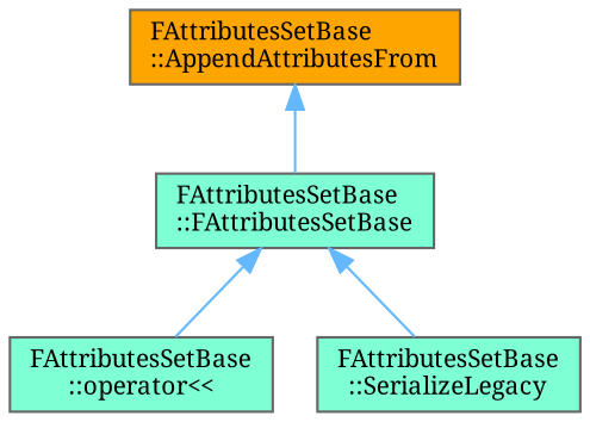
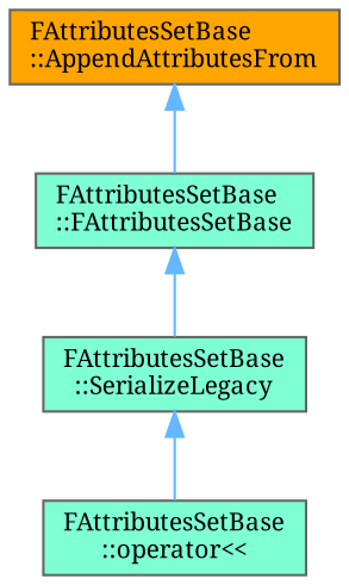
  digraph {
    fontname="Noto Serif"
    rankdir=TB
    node [color=grey40 fillcolor=aquamarine fontname="Noto Serif" fontsize=10 shape=box style=filled]
    edge [color=steelblue1 dir=back fontname="Noto Serif" fontsize=10 labelfontname=Helvetica labelfontsize=10 style=solid]
    n1 [color=gray40 fontcolor=black height=0.2 label="FAttributesSetBase\l::FAttributesSetBase" width=0.4]
    n2 [height=0.2 label="FAttributesSetBase\l::operator\<\<" width=0.4]
    n3 [height=0.2 label="FAttributesSetBase\l::SerializeLegacy" width=0.4]
    n4 [fillcolor=orange height=0.2 label="FAttributesSetBase\l::AppendAttributesFrom" width=0.4]
-   n1 -> n2
+   n3 -> n2
    n1 -> n3
    n4 -> n1
  }
